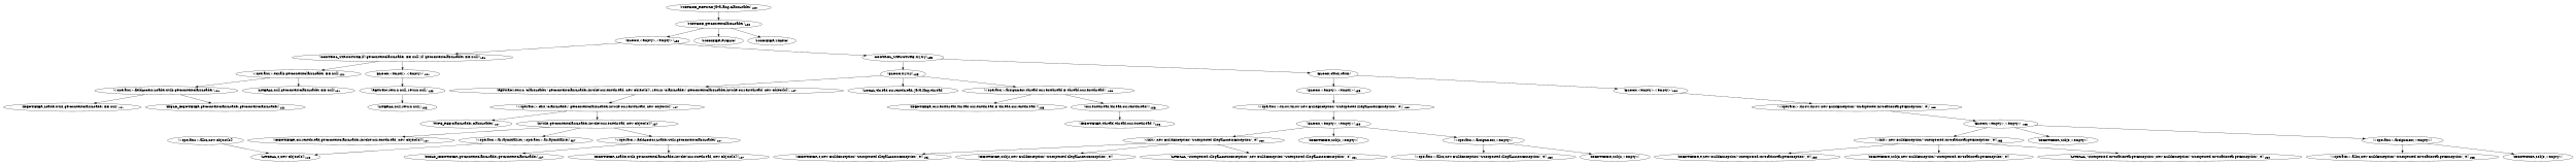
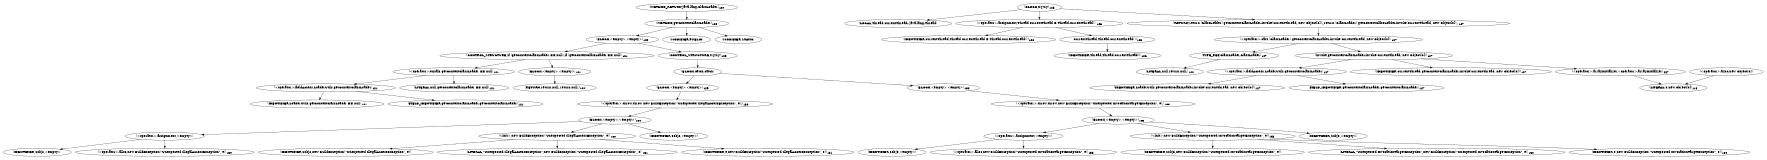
  digraph {
    n1 [label=<(METHOD,getContextClassLoader)<SUB>120</SUB>>]
    n2 [label=<(BLOCK,&lt;empty&gt;,&lt;empty&gt;)<SUB>120</SUB>>]
    n3 [label=<(MODIFIER,PUBLIC)>]
    n4 [label=<(MODIFIER,STATIC)>]
    n5 [label=<(CONTROL_STRUCTURE,if (getContextClassLoader == null),if (getContextClassLoader == null))<SUB>121</SUB>>]
    n6 [label=<(CONTROL_STRUCTURE,try,try)<SUB>125</SUB>>]
    n7 [label=<(METHOD_RETURN,java.lang.ClassLoader)<SUB>120</SUB>>]
    n8 [label=<(&lt;operator&gt;.equals,getContextClassLoader == null)<SUB>121</SUB>>]
    n9 [label=<(BLOCK,&lt;empty&gt;,&lt;empty&gt;)<SUB>121</SUB>>]
    n10 [label=<(BLOCK,try,try)<SUB>125</SUB>>]
    n11 [label=<(BLOCK,catch,catch)>]
    n12 [label=<(&lt;operator&gt;.fieldAccess,LoaderUtils.getContextClassLoader)<SUB>121</SUB>>]
    n13 [label=<(LITERAL,null,getContextClassLoader == null)<SUB>121</SUB>>]
    n14 [label=<(RETURN,return null;,return null;)<SUB>122</SUB>>]
    n15 [label=<(IDENTIFIER,LoaderUtils,getContextClassLoader == null)<SUB>121</SUB>>]
    n16 [label=<(FIELD_IDENTIFIER,getContextClassLoader,getContextClassLoader)<SUB>121</SUB>>]
    n17 [label=<(LITERAL,null,return null;)<SUB>122</SUB>>]
    n18 [label=<(LOCAL,Thread currentThread: java.lang.Thread)>]
    n19 [label=<(&lt;operator&gt;.assignment,Thread currentThread = Thread.currentThread())<SUB>126</SUB>>]
    n20 [label=<(RETURN,return (ClassLoader) getContextClassLoader.invoke(currentThread, new Object[0]);,return (ClassLoader) getContextClassLoader.invoke(currentThread, new Object[0]);)<SUB>127</SUB>>]
    n21 [label=<(BLOCK,&lt;empty&gt;,&lt;empty&gt;)<SUB>129</SUB>>]
    n22 [label=<(BLOCK,&lt;empty&gt;,&lt;empty&gt;)<SUB>132</SUB>>]
    n23 [label=<(IDENTIFIER,currentThread,Thread currentThread = Thread.currentThread())<SUB>126</SUB>>]
    n24 [label=<(currentThread,Thread.currentThread())<SUB>126</SUB>>]
    n25 [label=<(&lt;operator&gt;.cast,(ClassLoader) getContextClassLoader.invoke(currentThread, new Object[0]))<SUB>127</SUB>>]
    n26 [label=<(IDENTIFIER,Thread,Thread.currentThread())<SUB>126</SUB>>]
    n27 [label=<(TYPE_REF,ClassLoader,ClassLoader)<SUB>127</SUB>>]
    n28 [label=<(invoke,getContextClassLoader.invoke(currentThread, new Object[0]))<SUB>127</SUB>>]
    n29 [label=<(&lt;operator&gt;.fieldAccess,LoaderUtils.getContextClassLoader)<SUB>127</SUB>>]
    n30 [label=<(IDENTIFIER,currentThread,getContextClassLoader.invoke(currentThread, new Object[0]))<SUB>127</SUB>>]
    n31 [label=<(&lt;operator&gt;.arrayInitializer,&lt;operator&gt;.arrayInitializer)<SUB>427</SUB>>]
    n32 [label=<(IDENTIFIER,LoaderUtils,getContextClassLoader.invoke(currentThread, new Object[0]))<SUB>127</SUB>>]
    n33 [label=<(FIELD_IDENTIFIER,getContextClassLoader,getContextClassLoader)<SUB>127</SUB>>]
    n34 [label=<(LITERAL,0,new Object[0])<SUB>118</SUB>>]
    n35 [label=<(&lt;operator&gt;.alloc,new Object[0])>]
    n36 [label=<(&lt;operator&gt;.throw,throw new BuildException(&quot;Unexpected IllegalAccessException&quot;, e);)<SUB>130</SUB>>]
    n37 [label=<(&lt;operator&gt;.throw,throw new BuildException(&quot;Unexpected InvocationTargetException&quot;, e);)<SUB>133</SUB>>]
    n38 [label=<(BLOCK,&lt;empty&gt;,&lt;empty&gt;)<SUB>130</SUB>>]
    n39 [label=<(&lt;operator&gt;.assignment,&lt;empty&gt;)>]
    n40 [label=<(&lt;init&gt;,new BuildException(&quot;Unexpected IllegalAccessException&quot;, e))<SUB>130</SUB>>]
    n41 [label=<(IDENTIFIER,$obj2,&lt;empty&gt;)>]
    n42 [label=<(IDENTIFIER,$obj2,&lt;empty&gt;)>]
    n43 [label=<(&lt;operator&gt;.alloc,new BuildException(&quot;Unexpected IllegalAccessException&quot;, e))<SUB>130</SUB>>]
    n44 [label=<(IDENTIFIER,$obj2,new BuildException(&quot;Unexpected IllegalAccessException&quot;, e))>]
    n45 [label=<(LITERAL,&quot;Unexpected IllegalAccessException&quot;,new BuildException(&quot;Unexpected IllegalAccessException&quot;, e))<SUB>131</SUB>>]
    n46 [label=<(IDENTIFIER,e,new BuildException(&quot;Unexpected IllegalAccessException&quot;, e))<SUB>131</SUB>>]
    n47 [label=<(BLOCK,&lt;empty&gt;,&lt;empty&gt;)<SUB>133</SUB>>]
    n48 [label=<(&lt;operator&gt;.assignment,&lt;empty&gt;)>]
    n49 [label=<(&lt;init&gt;,new BuildException(&quot;Unexpected InvocationTargetException&quot;, e))<SUB>133</SUB>>]
    n50 [label=<(IDENTIFIER,$obj3,&lt;empty&gt;)>]
    n51 [label=<(IDENTIFIER,$obj3,&lt;empty&gt;)>]
    n52 [label=<(&lt;operator&gt;.alloc,new BuildException(&quot;Unexpected InvocationTargetException&quot;, e))<SUB>133</SUB>>]
    n53 [label=<(IDENTIFIER,$obj3,new BuildException(&quot;Unexpected InvocationTargetException&quot;, e))>]
    n54 [label=<(LITERAL,&quot;Unexpected InvocationTargetException&quot;,new BuildException(&quot;Unexpected InvocationTargetException&quot;, e))<SUB>134</SUB>>]
    n55 [label=<(IDENTIFIER,e,new BuildException(&quot;Unexpected InvocationTargetException&quot;, e))<SUB>134</SUB>>]
    n1 -> n2
    n1 -> n3
    n1 -> n4
    n2 -> n5
    n2 -> n6
    n5 -> n8
    n5 -> n9
-   n6 -> n10
    n6 -> n11
    n7 -> n1
    n8 -> n12
    n8 -> n13
    n9 -> n14
    n10 -> n18
    n10 -> n19
    n10 -> n20
    n11 -> n21
    n11 -> n22
    n12 -> n15
    n12 -> n16
-   n14 -> n17
+   n27 -> n17
    n19 -> n23
    n19 -> n24
    n20 -> n25
    n21 -> n36
    n22 -> n37
    n24 -> n26
    n25 -> n27
    n25 -> n28
    n28 -> n29
    n28 -> n30
    n28 -> n31
    n29 -> n32
    n29 -> n33
    n31 -> n34
    n35 -> n34
    n36 -> n38
    n37 -> n47
    n38 -> n39
    n38 -> n40
    n38 -> n41
    n39 -> n42
    n39 -> n43
    n40 -> n44
    n40 -> n45
    n40 -> n46
    n47 -> n48
    n47 -> n49
    n47 -> n50
    n48 -> n51
    n48 -> n52
    n49 -> n53
    n49 -> n54
    n49 -> n55
  }
